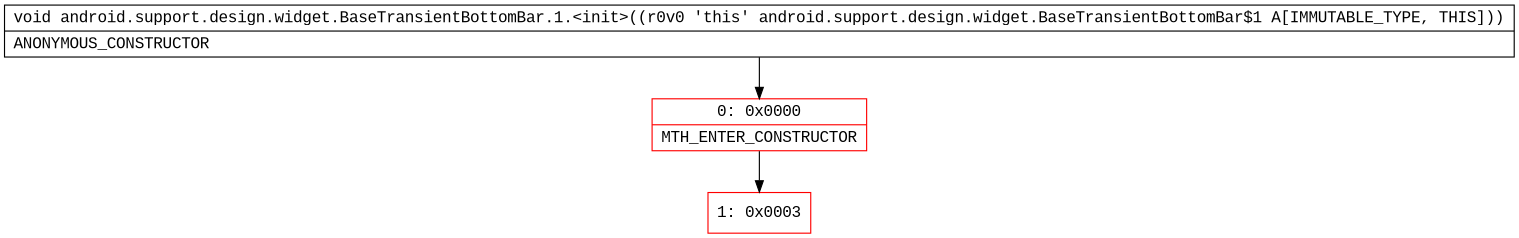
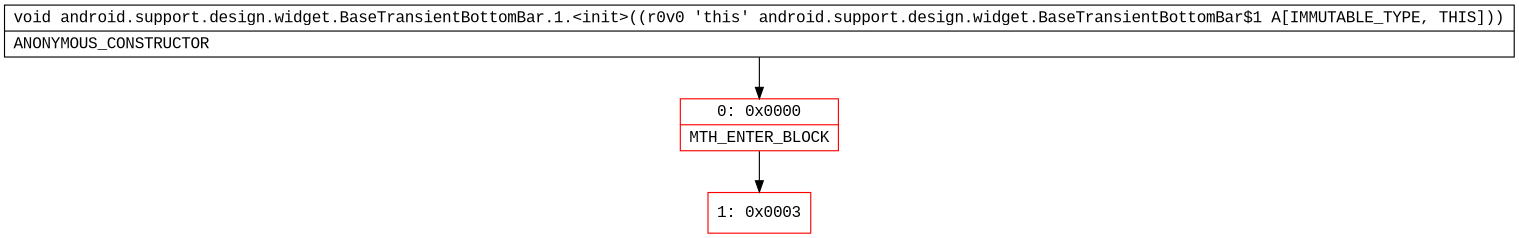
  digraph {
    fontname="Liberation Mono"
    node [color=red shape=record fontname="Liberation Mono"]
    edge [fontname="Liberation Mono"]
-   n1 [label="{0\:\ 0x0000|MTH_ENTER_CONSTRUCTOR\l}"]
+   n1 [label="{0\:\ 0x0000|MTH_ENTER_BLOCK\l}"]
    n2 [label="{1\:\ 0x0003}"]
    n3 [label="{void android.support.design.widget.BaseTransientBottomBar.1.\<init\>((r0v0 'this' android.support.design.widget.BaseTransientBottomBar$1 A[IMMUTABLE_TYPE, THIS]))  | ANONYMOUS_CONSTRUCTOR\l}" color=""]
    subgraph cluster_1 {
      label="R(0)"
    }
    n1 -> n2
    n3 -> n1
  }
